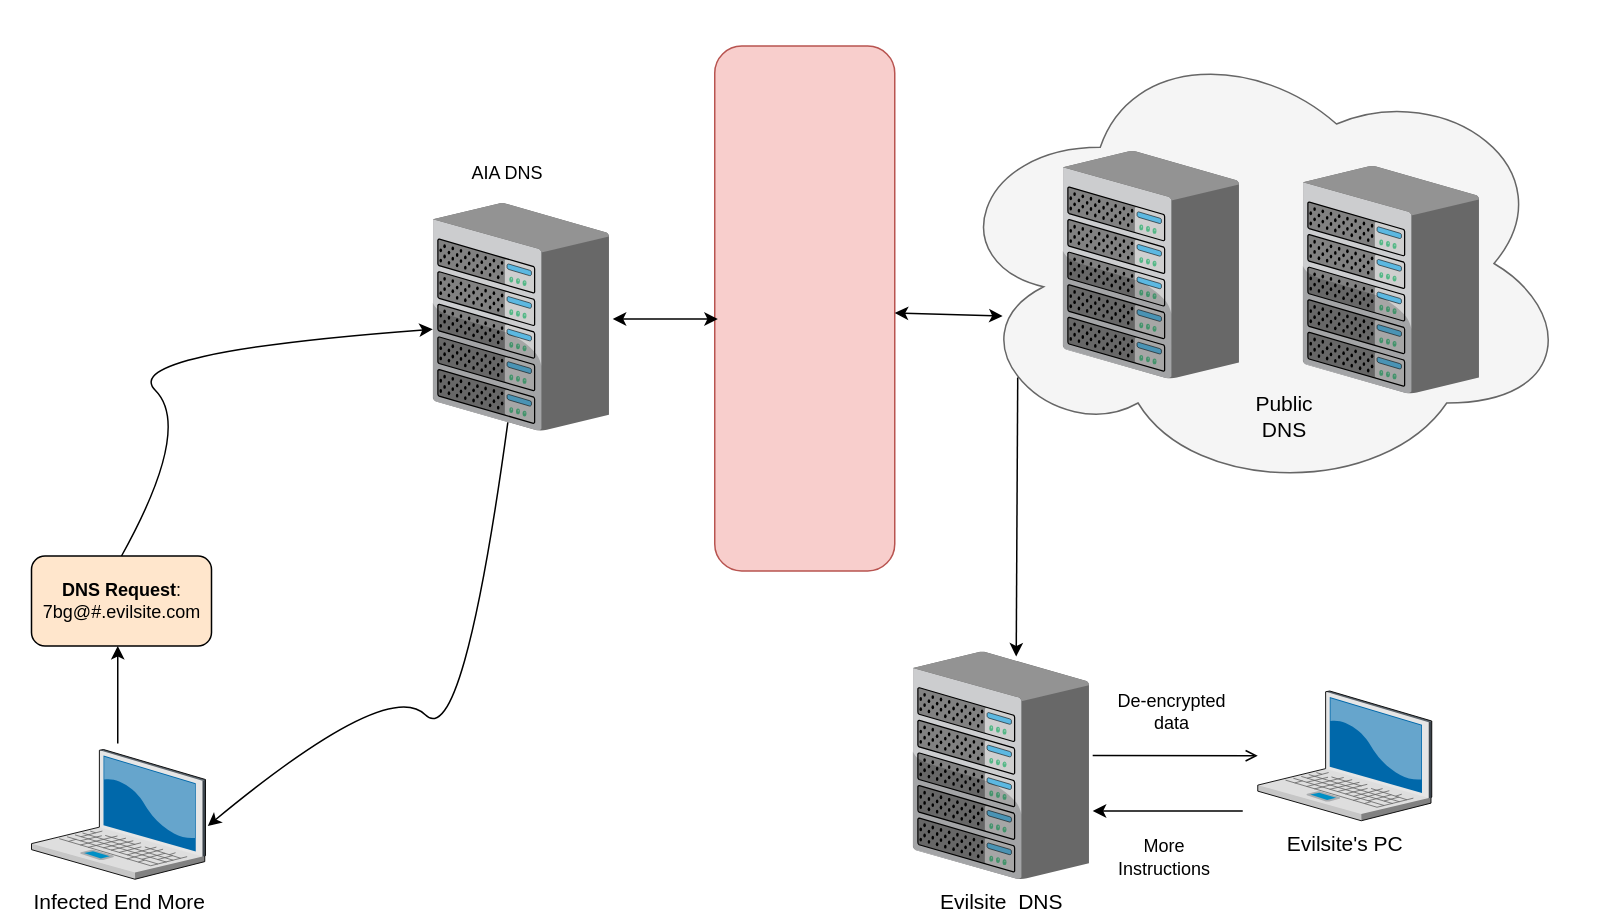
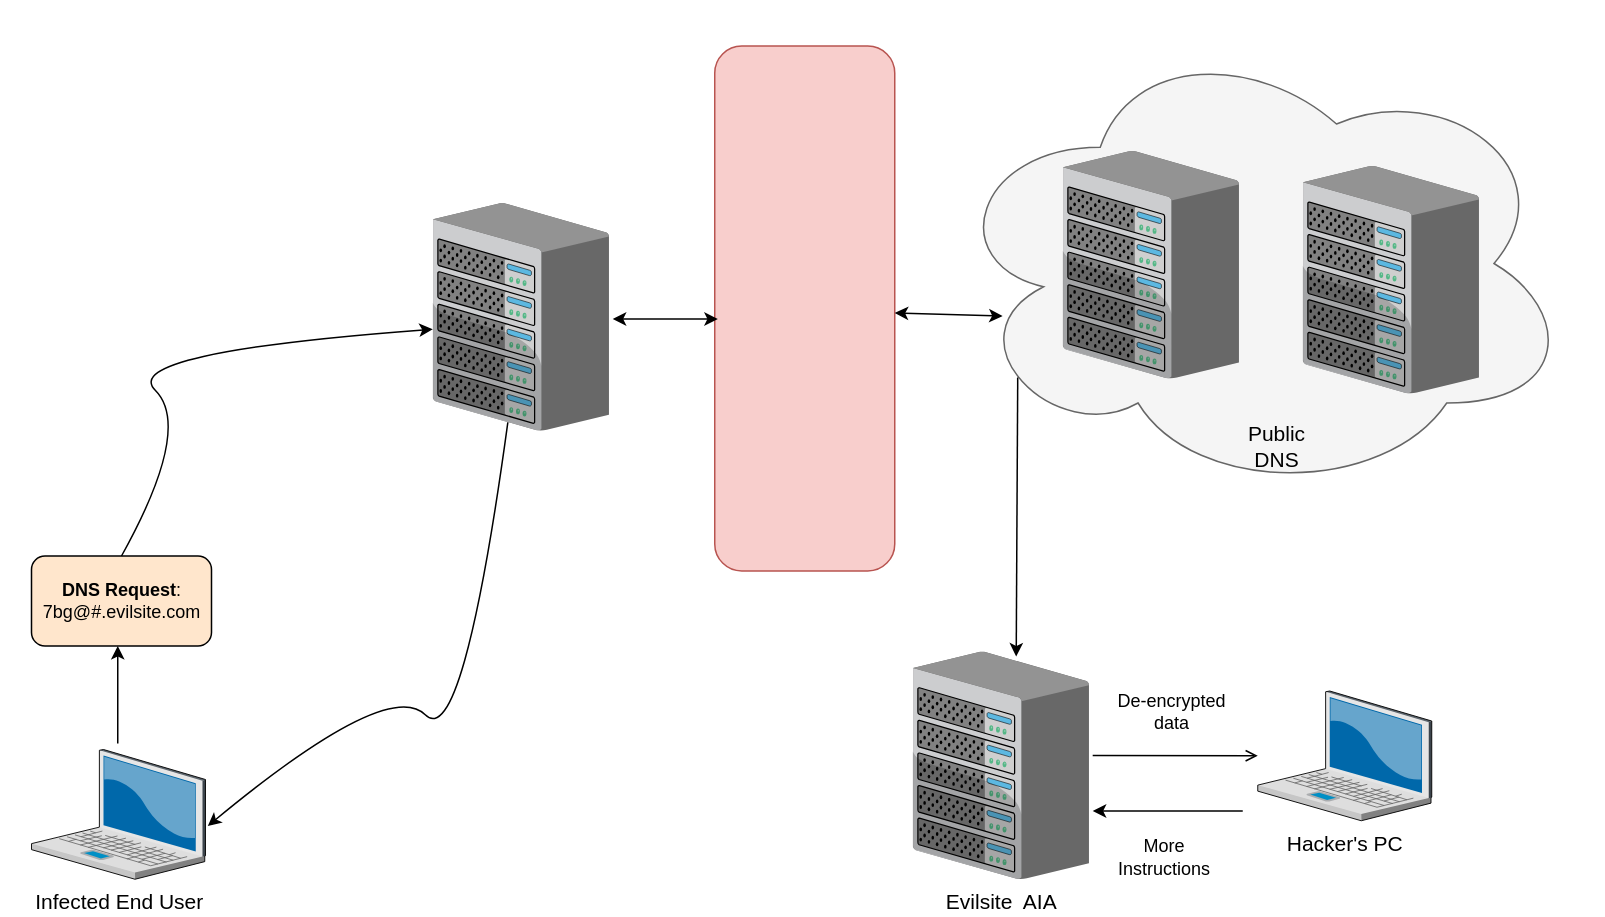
  <mxCell id="0" style=";html=1;" />
  <mxCell id="1" style=";html=1;" parent="0" />
- <mxCell id="2" value="Infected End More" style="verticalLabelPosition=bottom;aspect=fixed;html=1;verticalAlign=top;strokeColor=none;shape=mxgraph.citrix.laptop_2;fillColor=#66B2FF;gradientColor=#0066CC;fontSize=14;" parent="1" vertex="1"><mxGeometry x="20.5" y="499" width="116" height="86.5" as="geometry" /></mxCell>
+ <mxCell id="2" value="Infected End User" style="verticalLabelPosition=bottom;aspect=fixed;html=1;verticalAlign=top;strokeColor=none;shape=mxgraph.citrix.laptop_2;fillColor=#66B2FF;gradientColor=#0066CC;fontSize=14;" parent="1" vertex="1"><mxGeometry x="20.5" y="499" width="116" height="86.5" as="geometry" /></mxCell>
  <mxCell id="3" value="" style="verticalLabelPosition=bottom;aspect=fixed;html=1;verticalAlign=top;strokeColor=none;shape=mxgraph.citrix.chassis;fillColor=#66B2FF;gradientColor=#0066CC;fontSize=14;" parent="1" vertex="1"><mxGeometry x="288" y="134.75" width="117.5" height="151.68" as="geometry" /></mxCell>
  <mxCell id="4" value="" style="endArrow=classic;html=1;rounded=0;" edge="1" parent="1"><mxGeometry width="50" height="50" relative="1" as="geometry"><mxPoint x="78" y="495" as="sourcePoint" /><mxPoint x="78" y="430" as="targetPoint" /></mxGeometry></mxCell>
  <mxCell id="5" value="&lt;b&gt;DNS Request&lt;/b&gt;:&lt;br&gt;7bg@#.evilsite.com" style="rounded=1;whiteSpace=wrap;html=1;fillColor=#ffe6cc;" vertex="1" parent="1"><mxGeometry x="20.5" y="370" width="120" height="60" as="geometry" /></mxCell>
  <mxCell id="6" value="" style="curved=1;endArrow=classic;html=1;rounded=0;entryX=0;entryY=0.554;entryDx=0;entryDy=0;entryPerimeter=0;exitX=0.5;exitY=0;exitDx=0;exitDy=0;" edge="1" parent="1" source="5" target="3"><mxGeometry width="50" height="50" relative="1" as="geometry"><mxPoint x="78" y="284.5" as="sourcePoint" /><mxPoint x="128" y="234.5" as="targetPoint" /><Array as="points"><mxPoint x="128" y="284.5" /><mxPoint x="78" y="234.5" /></Array></mxGeometry></mxCell>
  <mxCell id="7" value="" style="rounded=1;whiteSpace=wrap;html=1;fillColor=#f8cecc;strokeColor=#b85450;" vertex="1" parent="1"><mxGeometry x="476" y="30" width="120" height="350" as="geometry" /></mxCell>
  <mxCell id="8" value="" style="shape=image;html=1;verticalAlign=top;verticalLabelPosition=bottom;labelBackgroundColor=#ffffff;imageAspect=0;aspect=fixed;image=https://cdn2.iconfinder.com/data/icons/whcompare-isometric-web-hosting-servers/50/firewall-128.png" vertex="1" parent="1"><mxGeometry x="468" y="80" width="128" height="128" as="geometry" /></mxCell>
  <mxCell id="9" value="" style="shape=image;html=1;verticalAlign=top;verticalLabelPosition=bottom;labelBackgroundColor=#ffffff;imageAspect=0;aspect=fixed;image=https://cdn2.iconfinder.com/data/icons/whcompare-isometric-web-hosting-servers/50/firewall-128.png" vertex="1" parent="1"><mxGeometry x="468" y="240" width="128" height="128" as="geometry" /></mxCell>
  <mxCell id="10" value="" style="ellipse;shape=cloud;whiteSpace=wrap;html=1;fillColor=#f5f5f5;fontColor=#333333;strokeColor=#666666;" vertex="1" parent="1"><mxGeometry x="628" y="20" width="420" height="310" as="geometry" /></mxCell>
  <mxCell id="11" value="" style="verticalLabelPosition=bottom;aspect=fixed;html=1;verticalAlign=top;strokeColor=none;shape=mxgraph.citrix.chassis;fillColor=#66B2FF;gradientColor=#0066CC;fontSize=14;" vertex="1" parent="1"><mxGeometry x="708" y="100" width="117.5" height="151.68" as="geometry" /></mxCell>
  <mxCell id="12" value="" style="verticalLabelPosition=bottom;aspect=fixed;html=1;verticalAlign=top;strokeColor=none;shape=mxgraph.citrix.chassis;fillColor=#66B2FF;gradientColor=#0066CC;fontSize=14;" vertex="1" parent="1"><mxGeometry x="868" y="110" width="117.5" height="151.68" as="geometry" /></mxCell>
  <mxCell id="13" value="" style="endArrow=classic;html=1;rounded=0;" edge="1" parent="1"><mxGeometry width="50" height="50" relative="1" as="geometry"><mxPoint x="688" y="330" as="sourcePoint" /><mxPoint x="688" y="330" as="targetPoint" /></mxGeometry></mxCell>
- <mxCell id="14" value="&lt;font style=&quot;font-size: 14px;&quot;&gt;Public DNS&lt;/font&gt;" style="text;html=1;strokeColor=none;fillColor=none;align=center;verticalAlign=middle;whiteSpace=wrap;rounded=0;" vertex="1" parent="1"><mxGeometry x="826" y="262" width="60" height="30" as="geometry" /></mxCell>
- <mxCell id="15" value="Evilsite&amp;nbsp; DNS" style="verticalLabelPosition=bottom;aspect=fixed;html=1;verticalAlign=top;strokeColor=none;shape=mxgraph.citrix.chassis;fillColor=#66B2FF;gradientColor=#0066CC;fontSize=14;" vertex="1" parent="1"><mxGeometry x="608" y="433.82" width="117.5" height="151.68" as="geometry" /></mxCell>
+ <mxCell id="14" value="&lt;font style=&quot;font-size: 14px;&quot;&gt;Public DNS&lt;/font&gt;" style="text;html=1;strokeColor=none;fillColor=none;align=center;verticalAlign=middle;whiteSpace=wrap;rounded=0;" vertex="1" parent="1"><mxGeometry x="821" y="282" width="60" height="30" as="geometry" /></mxCell>
+ <mxCell id="15" value="Evilsite&amp;nbsp; AIA" style="verticalLabelPosition=bottom;aspect=fixed;html=1;verticalAlign=top;strokeColor=none;shape=mxgraph.citrix.chassis;fillColor=#66B2FF;gradientColor=#0066CC;fontSize=14;" vertex="1" parent="1"><mxGeometry x="608" y="433.82" width="117.5" height="151.68" as="geometry" /></mxCell>
  <mxCell id="16" value="" style="curved=1;endArrow=classic;html=1;rounded=0;entryX=1.013;entryY=0.59;entryDx=0;entryDy=0;entryPerimeter=0;exitX=0.426;exitY=0.964;exitDx=0;exitDy=0;exitPerimeter=0;" edge="1" parent="1" source="3" target="2"><mxGeometry width="50" height="50" relative="1" as="geometry"><mxPoint x="258" y="500.84" as="sourcePoint" /><mxPoint x="308" y="450.84" as="targetPoint" /><Array as="points"><mxPoint x="308" y="500.84" /><mxPoint x="258" y="450.84" /></Array></mxGeometry></mxCell>
  <mxCell id="17" value="" style="endArrow=classic;startArrow=classic;html=1;rounded=0;entryX=0.017;entryY=0.52;entryDx=0;entryDy=0;entryPerimeter=0;" edge="1" parent="1" target="7"><mxGeometry width="50" height="50" relative="1" as="geometry"><mxPoint x="408" y="212" as="sourcePoint" /><mxPoint x="688" y="320" as="targetPoint" /></mxGeometry></mxCell>
  <mxCell id="18" value="" style="endArrow=classic;startArrow=classic;html=1;rounded=0;exitX=1;exitY=1;exitDx=0;exitDy=0;entryX=0.095;entryY=0.613;entryDx=0;entryDy=0;entryPerimeter=0;" edge="1" parent="1" source="8" target="10"><mxGeometry width="50" height="50" relative="1" as="geometry"><mxPoint x="608" y="230" as="sourcePoint" /><mxPoint x="688" y="320" as="targetPoint" /></mxGeometry></mxCell>
  <mxCell id="19" value="" style="endArrow=classic;html=1;rounded=0;entryX=0.587;entryY=0.021;entryDx=0;entryDy=0;entryPerimeter=0;exitX=0.119;exitY=0.745;exitDx=0;exitDy=0;exitPerimeter=0;" edge="1" parent="1" source="10" target="15"><mxGeometry width="50" height="50" relative="1" as="geometry"><mxPoint x="638" y="370" as="sourcePoint" /><mxPoint x="688" y="320" as="targetPoint" /></mxGeometry></mxCell>
- <mxCell id="20" value="Evilsite's PC" style="verticalLabelPosition=bottom;aspect=fixed;html=1;verticalAlign=top;strokeColor=none;shape=mxgraph.citrix.laptop_2;fillColor=#66B2FF;gradientColor=#0066CC;fontSize=14;" vertex="1" parent="1"><mxGeometry x="838" y="460" width="116" height="86.5" as="geometry" /></mxCell>
+ <mxCell id="20" value="Hacker's PC" style="verticalLabelPosition=bottom;aspect=fixed;html=1;verticalAlign=top;strokeColor=none;shape=mxgraph.citrix.laptop_2;fillColor=#66B2FF;gradientColor=#0066CC;fontSize=14;" vertex="1" parent="1"><mxGeometry x="838" y="460" width="116" height="86.5" as="geometry" /></mxCell>
  <mxCell id="21" value="" style="endArrow=open;startArrow=none;html=1;rounded=0;exitX=1.021;exitY=0.456;exitDx=0;exitDy=0;exitPerimeter=0;startFill=0;" edge="1" parent="1" source="15" target="20"><mxGeometry width="50" height="50" relative="1" as="geometry"><mxPoint x="638" y="370" as="sourcePoint" /><mxPoint x="688" y="320" as="targetPoint" /></mxGeometry></mxCell>
- <mxCell id="22" value="AIA DNS" style="text;html=1;strokeColor=none;fillColor=none;align=center;verticalAlign=middle;whiteSpace=wrap;rounded=0;" vertex="1" parent="1"><mxGeometry x="308" y="100" width="60" height="30" as="geometry" /></mxCell>
  <mxCell id="23" value="De-encrypted data" style="text;html=1;strokeColor=none;fillColor=none;align=center;verticalAlign=middle;whiteSpace=wrap;rounded=0;" vertex="1" parent="1"><mxGeometry x="740.5" y="459" width="80" height="30" as="geometry" /></mxCell>
  <mxCell id="24" value="More Instructions" style="text;html=1;strokeColor=none;fillColor=none;align=center;verticalAlign=middle;whiteSpace=wrap;rounded=0;" vertex="1" parent="1"><mxGeometry x="735.5" y="555.5" width="80" height="30" as="geometry" /></mxCell>
  <mxCell id="25" value="" style="endArrow=classic;html=1;rounded=0;" edge="1" parent="1"><mxGeometry width="50" height="50" relative="1" as="geometry"><mxPoint x="828" y="540" as="sourcePoint" /><mxPoint x="728" y="540" as="targetPoint" /></mxGeometry></mxCell>
